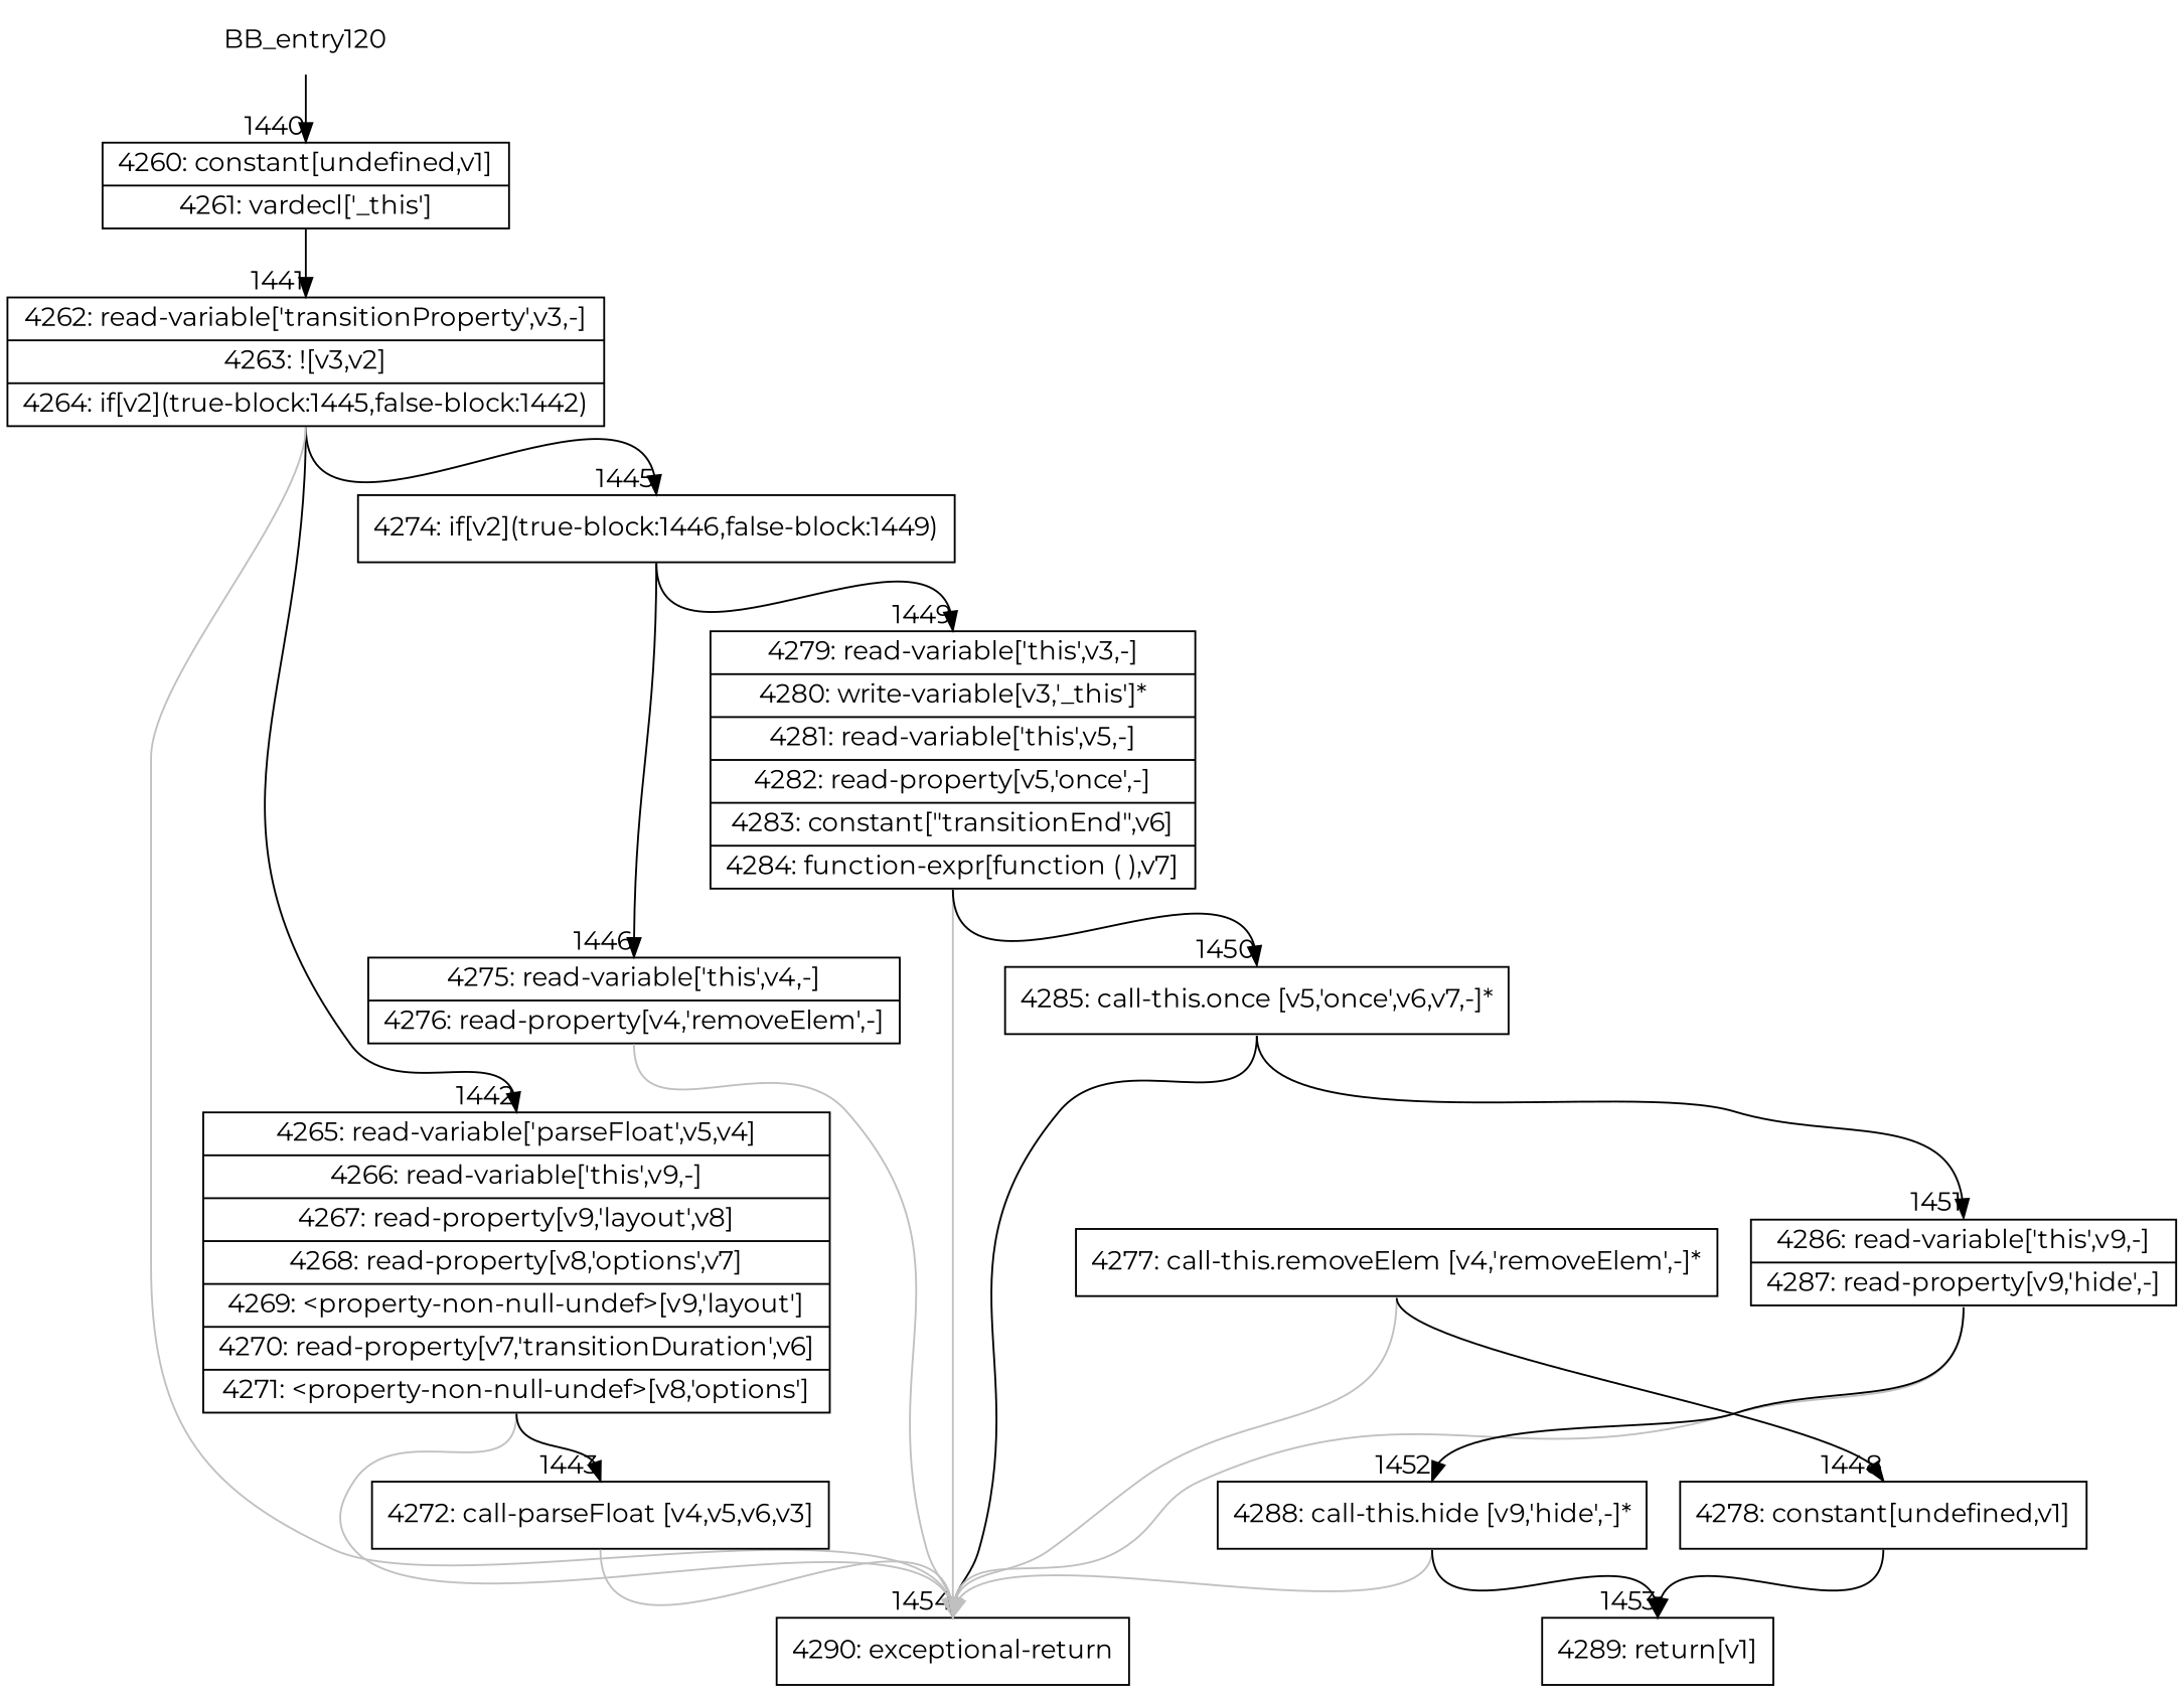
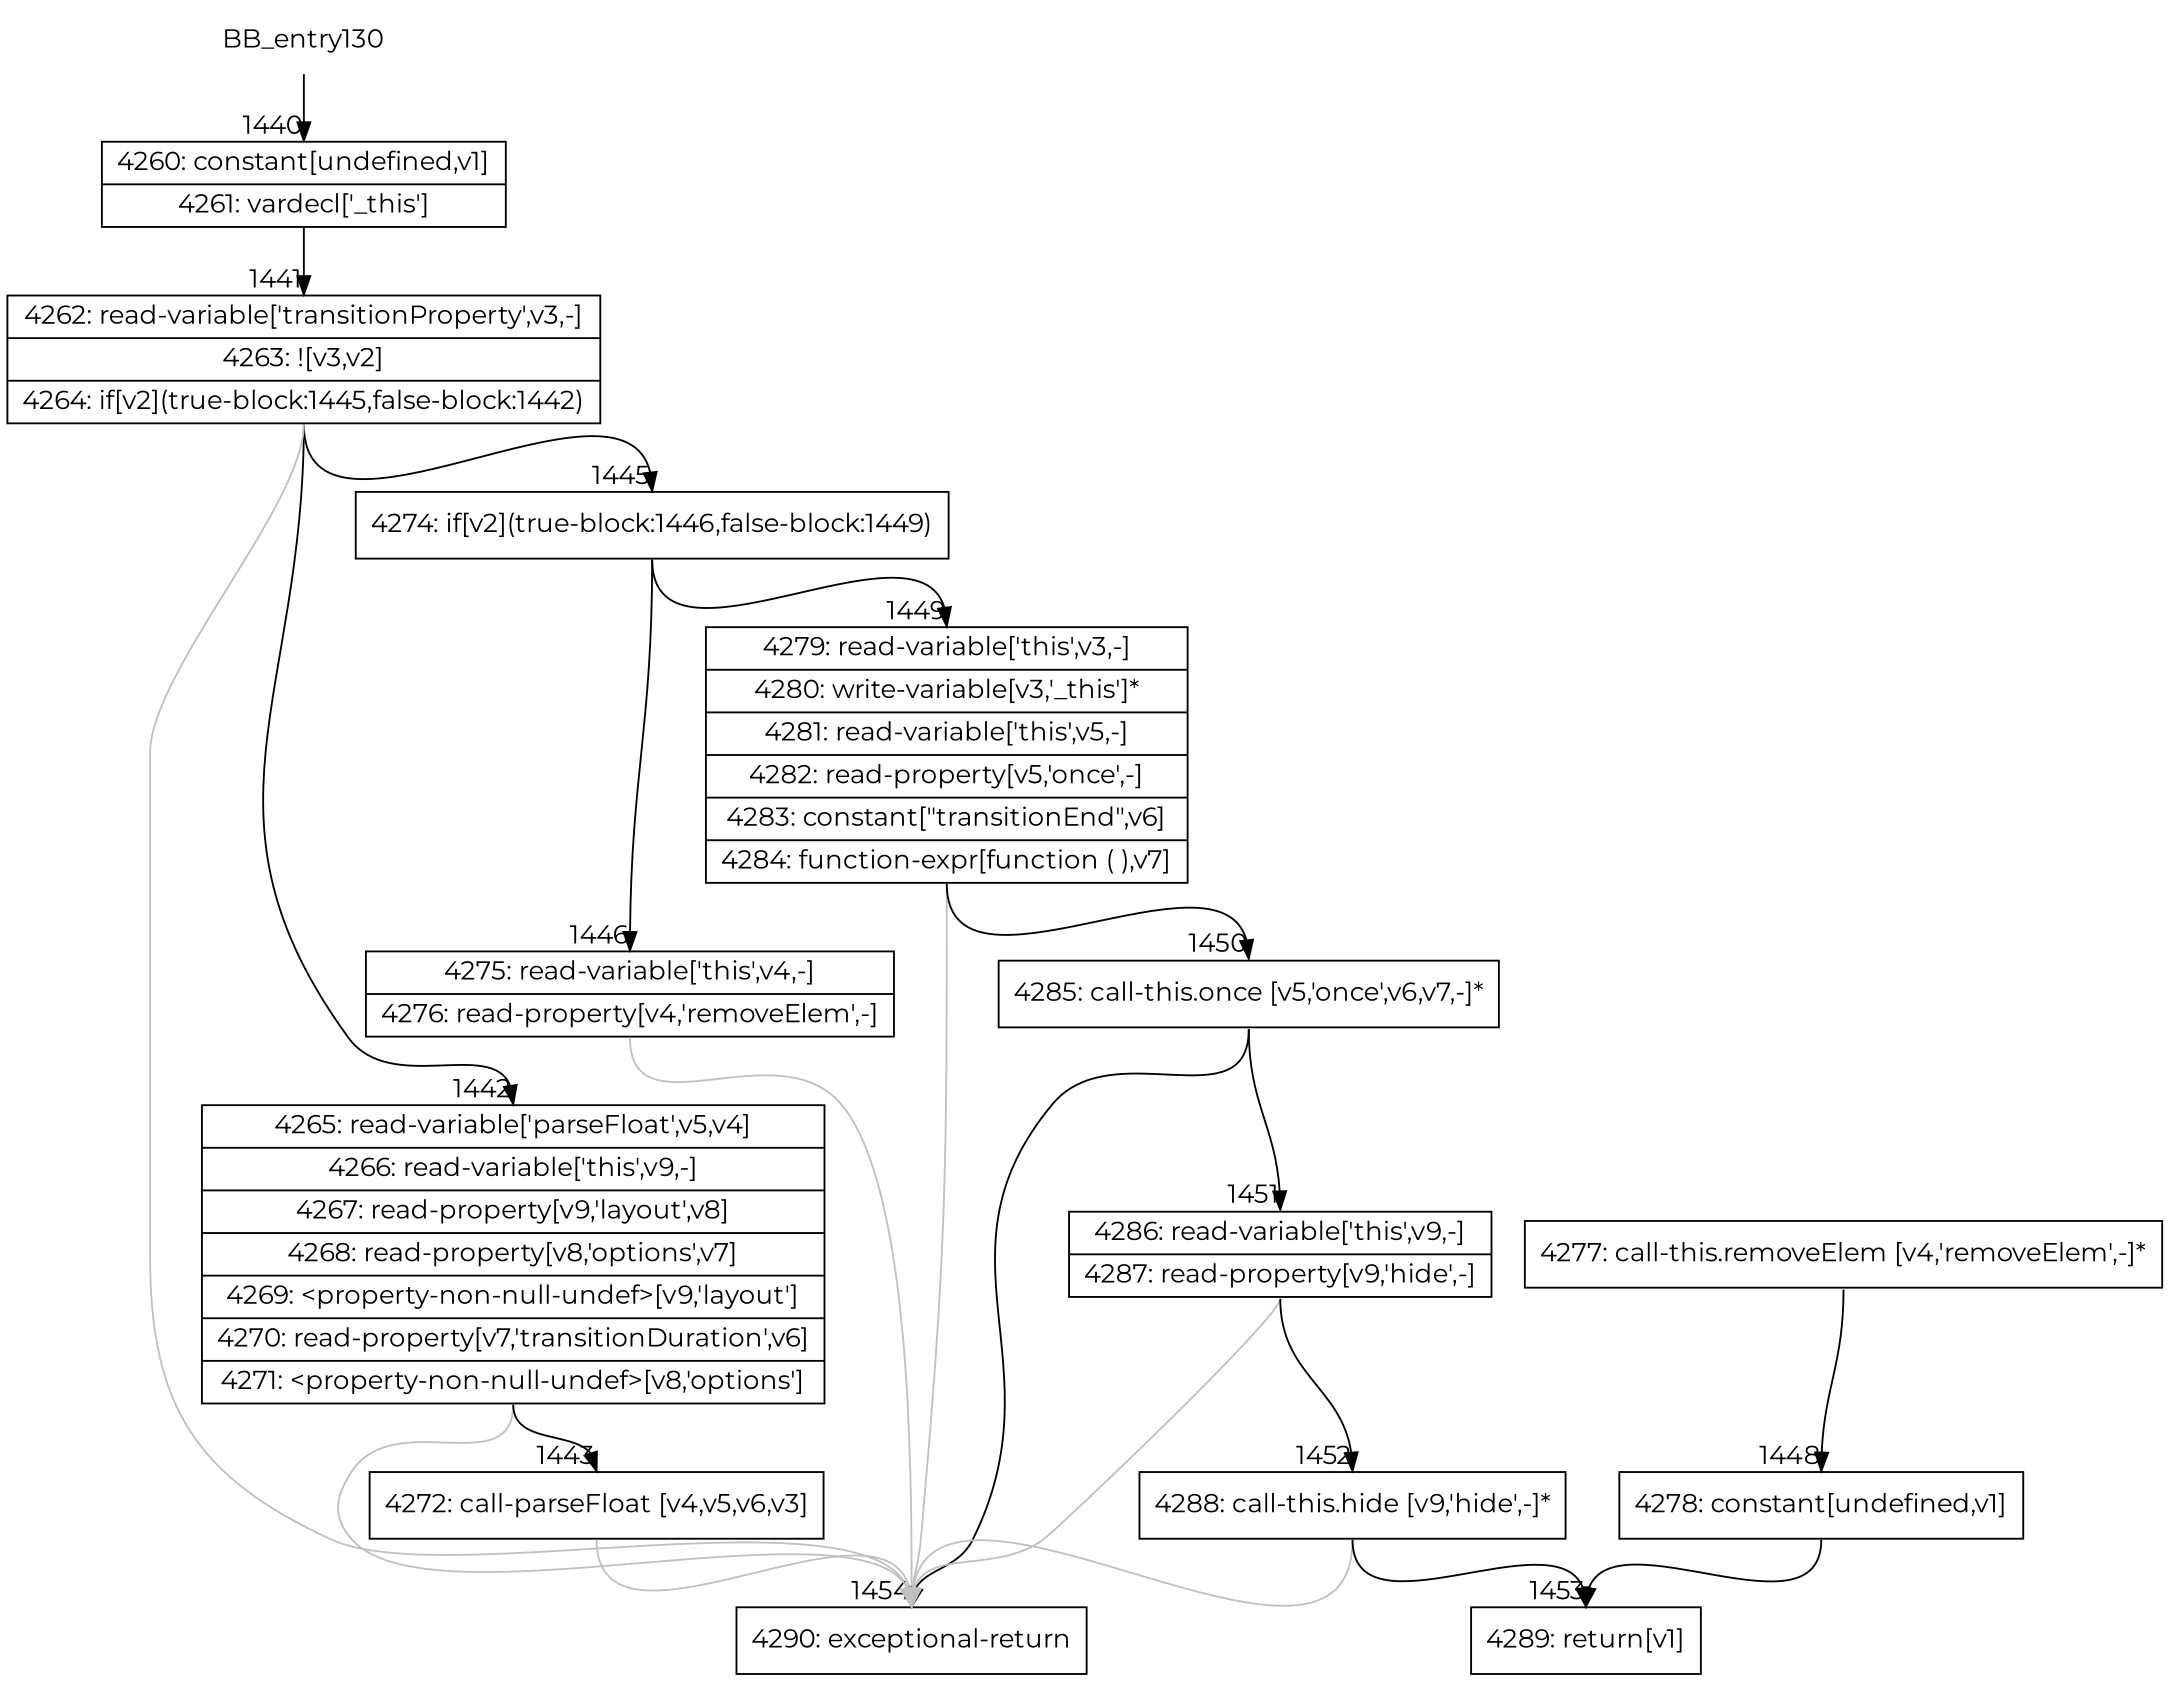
  digraph {
    fontname=Montserrat
    rankdir=TD
    node [fontname=Montserrat shape=record]
    edge [fontname=Montserrat headport=n tailport=s]
-   BB_entry130 [shape=none label=BB_entry120]
+   BB_entry130 [shape=none]
    n2 [label="{4260: constant[undefined,v1]|4261: vardecl['_this']}"]
    n3 [label="{4262: read-variable['transitionProperty',v3,-]|4263: ![v3,v2]|4264: if[v2](true-block:1445,false-block:1442)}"]
    n4 [label="{4274: if[v2](true-block:1446,false-block:1449)}"]
    n5 [label="{4265: read-variable['parseFloat',v5,v4]|4266: read-variable['this',v9,-]|4267: read-property[v9,'layout',v8]|4268: read-property[v8,'options',v7]|4269: \<property-non-null-undef\>[v9,'layout']|4270: read-property[v7,'transitionDuration',v6]|4271: \<property-non-null-undef\>[v8,'options']}"]
    n6 [label="{4290: exceptional-return}"]
    n7 [label="{4275: read-variable['this',v4,-]|4276: read-property[v4,'removeElem',-]}"]
    n8 [label="{4279: read-variable['this',v3,-]|4280: write-variable[v3,'_this']*|4281: read-variable['this',v5,-]|4282: read-property[v5,'once',-]|4283: constant[\"transitionEnd\",v6]|4284: function-expr[function ( ),v7]}"]
    n9 [label="{4272: call-parseFloat [v4,v5,v6,v3]}"]
    n10 [label="{4285: call-this.once [v5,'once',v6,v7,-]*}"]
    n11 [label="{4277: call-this.removeElem [v4,'removeElem',-]*}"]
    n12 [label="{4278: constant[undefined,v1]}"]
    n13 [label="{4286: read-variable['this',v9,-]|4287: read-property[v9,'hide',-]}"]
    n14 [label="{4289: return[v1]}"]
    n15 [label="{4288: call-this.hide [v9,'hide',-]*}"]
    BB_entry130 -> n2 [headlabel="    1440"]
    n2 -> n3 [headlabel="      1441"]
    n3 -> n4 [headlabel="      1445"]
    n3 -> n5 [headlabel="      1442"]
    n3 -> n6 [color=gray headlabel="      1454"]
    n4 -> n7 [headlabel="      1446"]
    n4 -> n8 [headlabel="      1449"]
    n5 -> n6 [color=gray]
    n5 -> n9 [headlabel="      1443"]
    n7 -> n6 [color=gray]
    n8 -> n6 [color=gray]
    n8 -> n10 [headlabel="      1450"]
    n9 -> n6 [color=gray]
    n10 -> n6 [color=black]
    n10 -> n13 [headlabel="      1451"]
-   n11 -> n6 [color=gray]
    n11 -> n12 [headlabel="      1448"]
    n12 -> n14 [headlabel="      1453"]
    n13 -> n6 [color=gray]
    n13 -> n15 [headlabel="      1452"]
    n15 -> n6 [color=gray]
    n15 -> n14
  }
